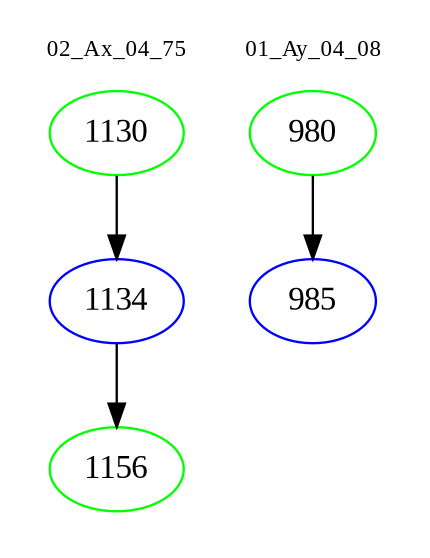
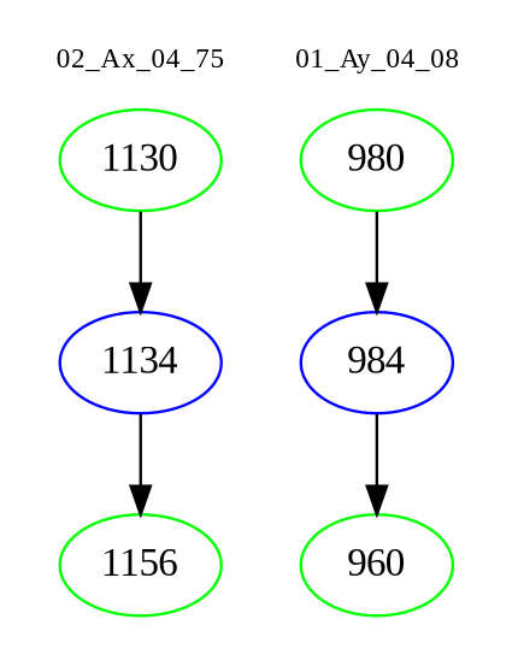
  digraph {
    fontname="Liberation Serif"
    node [color=green fontname="Liberation Serif"]
    edge [color=black fontname="Liberation Serif"]
    n1 [label=1130]
    n2 [color=blue label=1134]
    n3 [label=1156]
    n4 [label=980]
-   n5 [color=blue label=985]
+   n5 [color=blue label=984]
+   n6 [label=960]
    subgraph cluster_1 {
      color=white
      fontsize=10
      label="02_Ax_04_75"
      n1
      n2
      n3
    }
    subgraph cluster_2 {
      color=white
      fontsize=10
      label="01_Ay_04_08"
      n4
      n5
+     n6
    }
    n1 -> n2
    n2 -> n3
    n4 -> n5
+   n5 -> n6
  }
